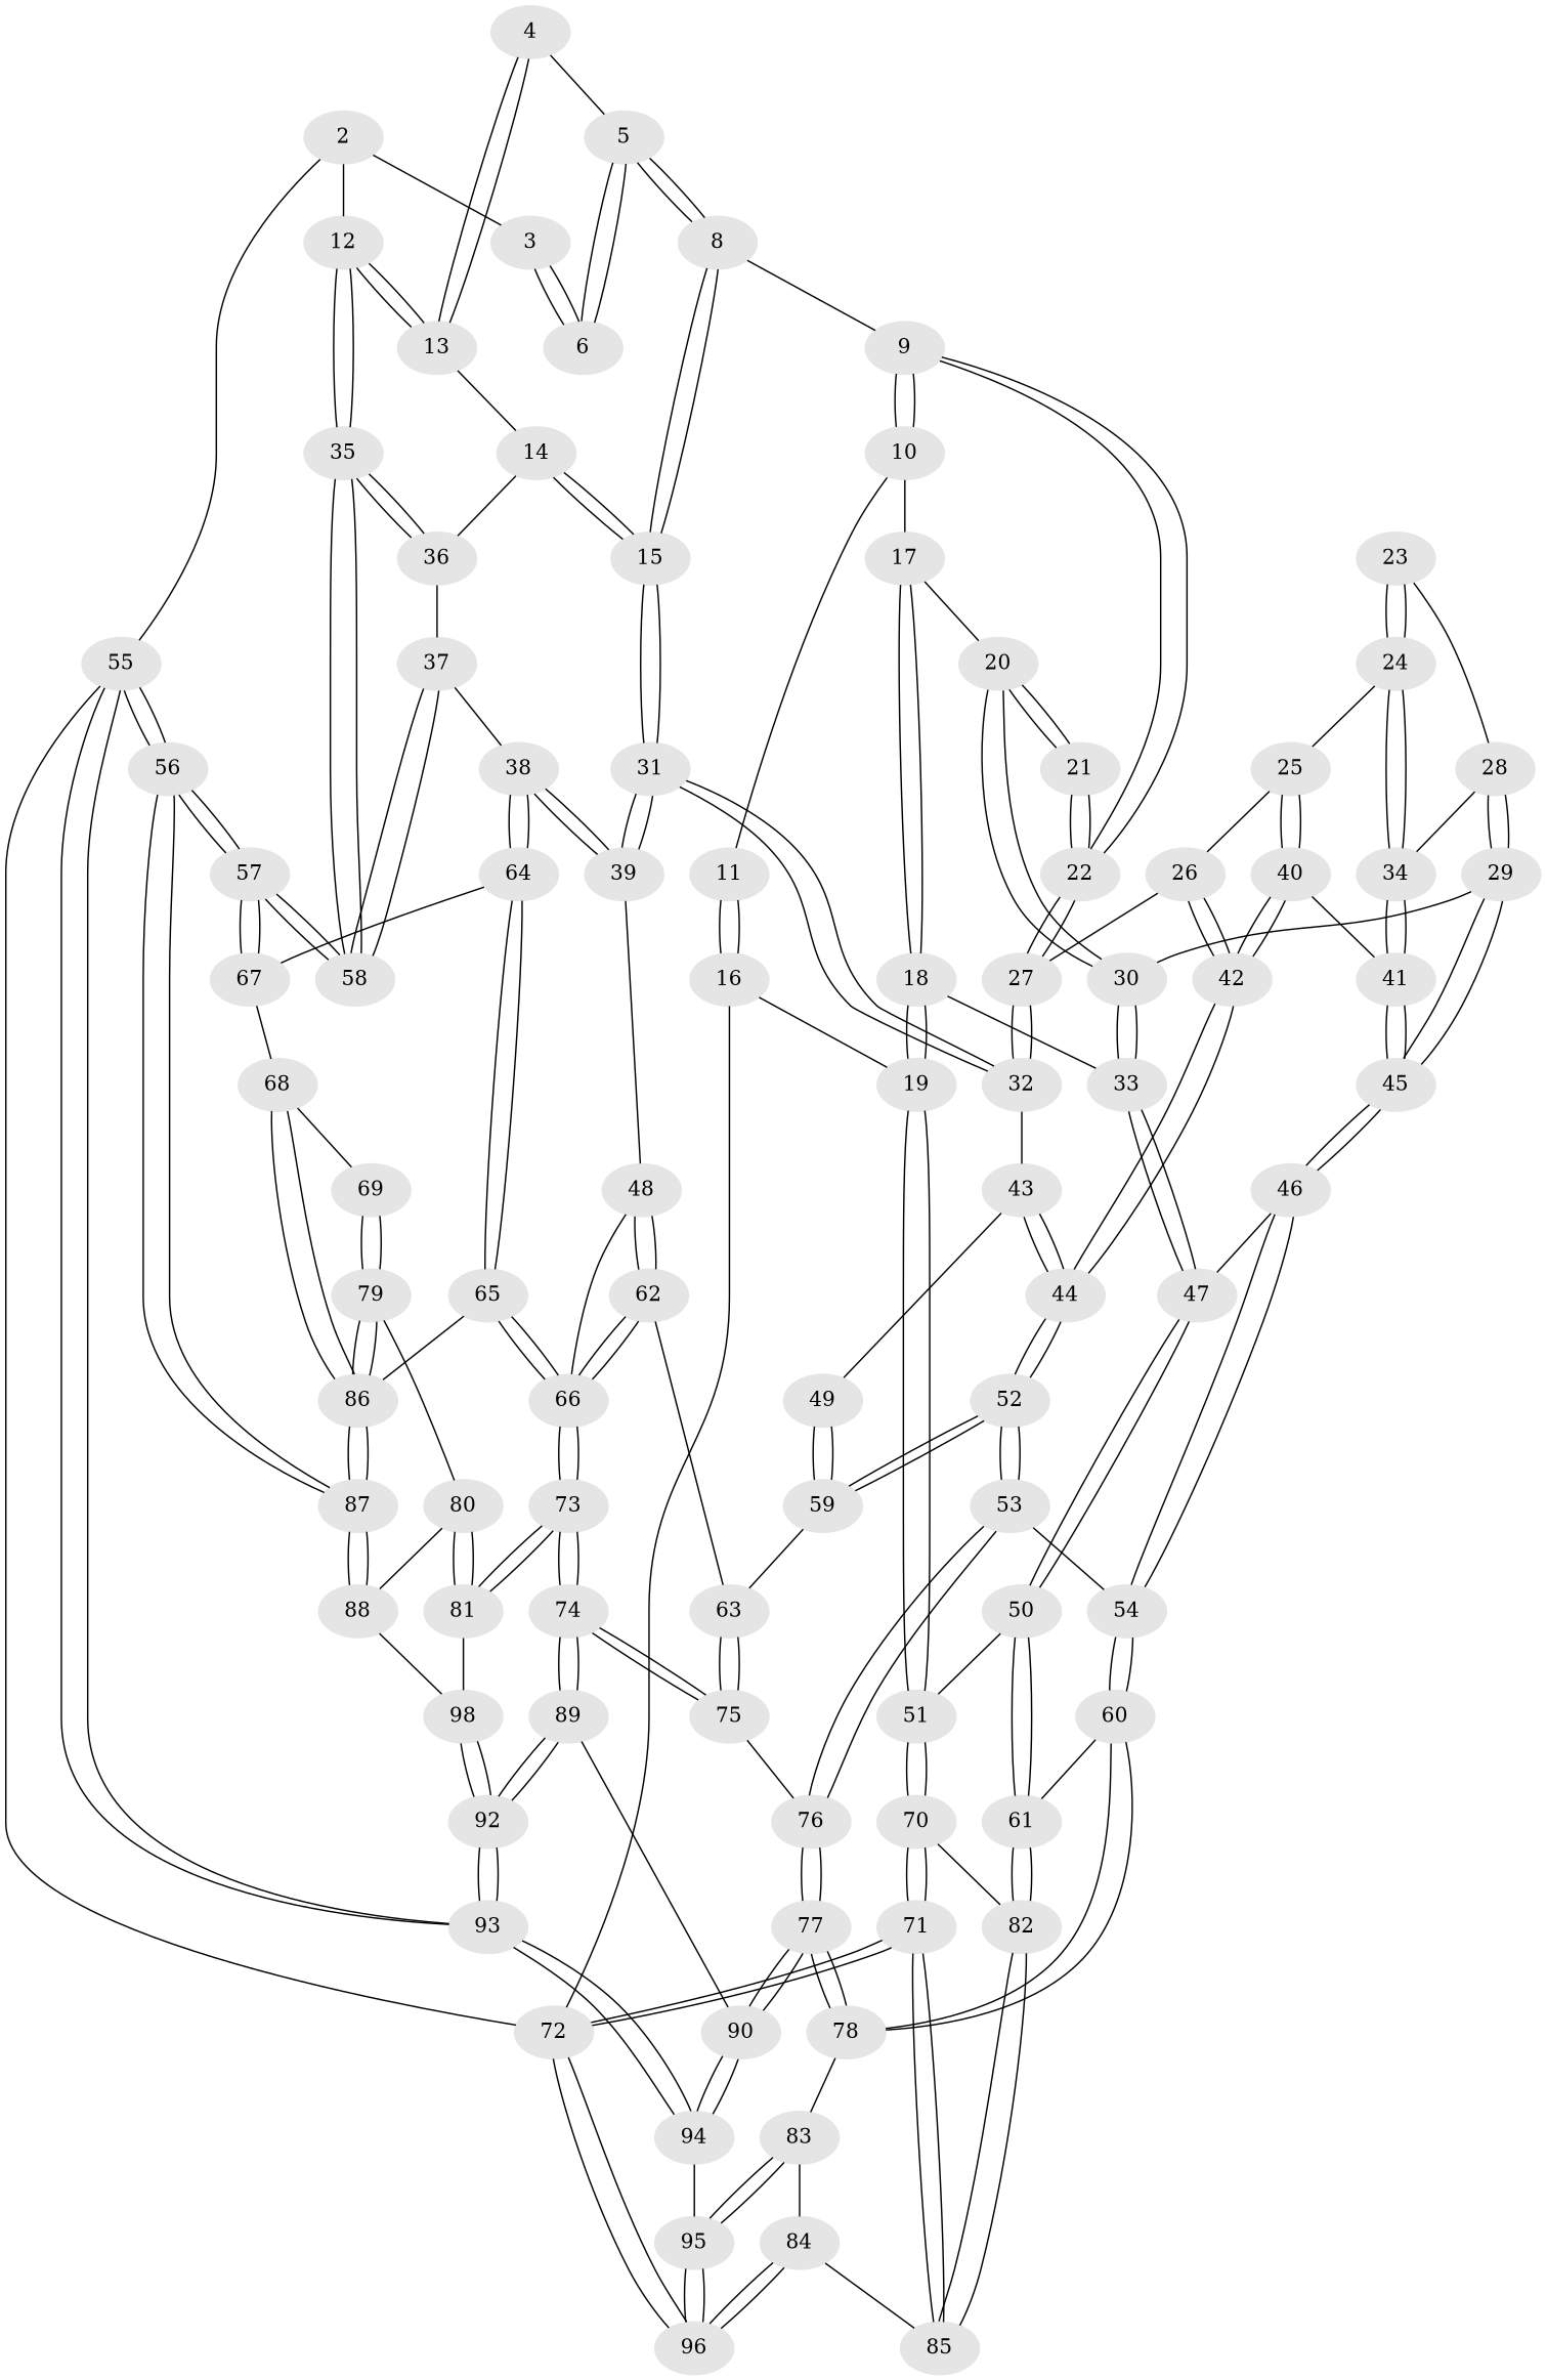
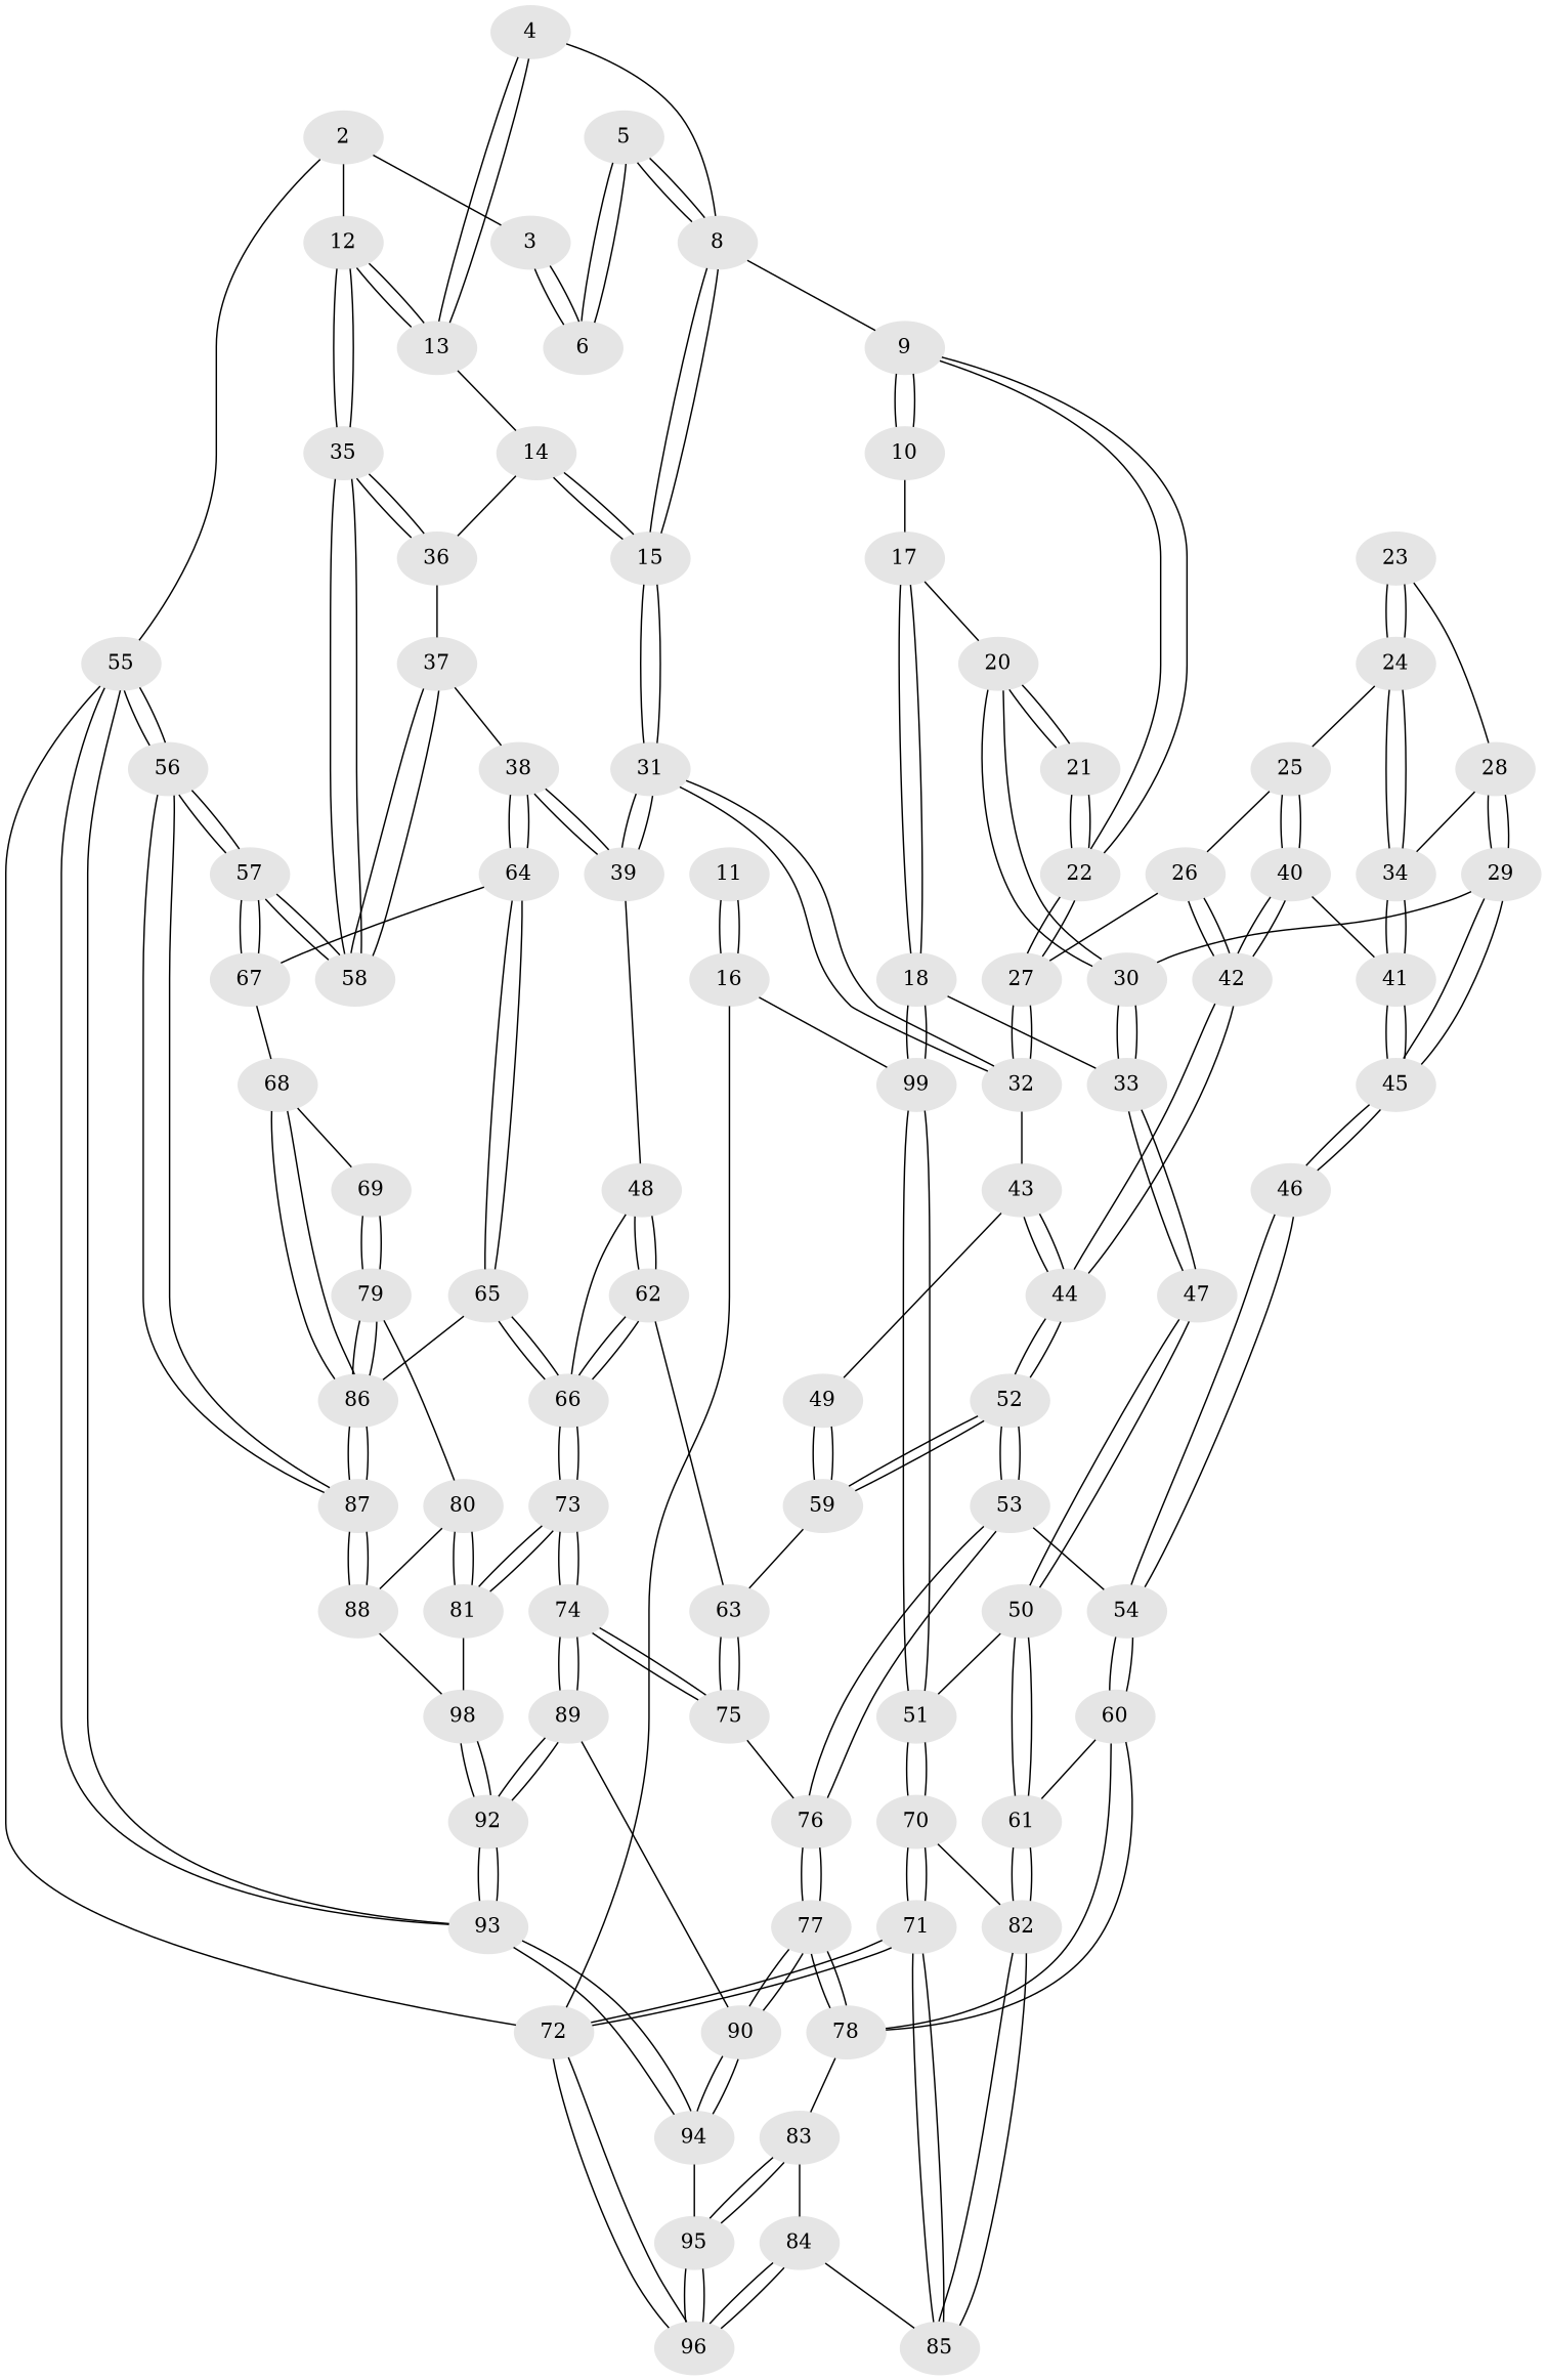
  graph {
    node [color=gray90 style=filled]
    2
    3
    12
    55
    4
    5
    13
    6
    35
    72
    56
    93
    8
    14
    9
    15
    11
    16
-   19
+   19 [label=99]
    10
    22
    31
    17
    27
    18
    20
    36
    58
    37
    32
    39
    51
    96
    33
    21
    30
    47
    70
    23
    24
    28
    25
    34
    29
    26
    40
    41
    42
    44
    43
    45
    46
    48
    49
    50
    38
    64
    67
    65
    62
    66
    52
    59
    53
    54
    60
    61
    63
    82
    71
    76
    77
    78
    57
    87
    94
    88
    68
    75
    83
    85
    73
    86
    69
    79
    74
    81
    80
    89
    n90 [label=98]
    90
    92
    84
    95
    2 -- 3
    2 -- 12
    2 -- 55
    3 -- 6
    3 -- 6
    12 -- 13
    12 -- 13
    12 -- 35
    12 -- 35
    55 -- 72
    55 -- 56
    55 -- 56
    55 -- 93
    55 -- 93
-   4 -- 5
+   4 -- 8
    4 -- 13
    4 -- 13
    5 -- 6
    5 -- 6
    5 -- 8
    5 -- 8
    13 -- 14
    35 -- 36
    35 -- 36
    35 -- 58
    35 -- 58
    72 -- 96
    72 -- 96
    56 -- 57
    56 -- 57
    56 -- 87
    56 -- 87
    93 -- 94
    93 -- 94
    8 -- 9
    8 -- 15
    8 -- 15
    14 -- 15
    14 -- 15
    14 -- 36
    9 -- 10
    9 -- 10
    9 -- 22
    9 -- 22
    15 -- 31
    15 -- 31
    11 -- 16
    11 -- 16
    16 -- 72
    16 -- 19
    19 -- 51
    19 -- 51
-   10 -- 11
    10 -- 17
    22 -- 27
    22 -- 27
    31 -- 32
    31 -- 32
    31 -- 39
    31 -- 39
    17 -- 18
    17 -- 18
    17 -- 20
    27 -- 32
    27 -- 32
    18 -- 19
    18 -- 19
    18 -- 33
    20 -- 21
    20 -- 21
    20 -- 30
    20 -- 30
    36 -- 37
    37 -- 58
    37 -- 58
    37 -- 38
    32 -- 43
    39 -- 48
    51 -- 70
    51 -- 70
    33 -- 47
    33 -- 47
    21 -- 22
    21 -- 22
    30 -- 33
    30 -- 33
    47 -- 50
    47 -- 50
    70 -- 82
    70 -- 71
    70 -- 71
    23 -- 24
    23 -- 24
    23 -- 28
    24 -- 25
    24 -- 34
    24 -- 34
    28 -- 34
    28 -- 29
    28 -- 29
    25 -- 26
    25 -- 40
    25 -- 40
    34 -- 41
    34 -- 41
    29 -- 30
    29 -- 45
    29 -- 45
    26 -- 27
    26 -- 42
    26 -- 42
    40 -- 41
    40 -- 42
    40 -- 42
    41 -- 45
    41 -- 45
    42 -- 44
    42 -- 44
    44 -- 52
    44 -- 52
    43 -- 44
    43 -- 44
    43 -- 49
    45 -- 46
    45 -- 46
-   46 -- 47
    46 -- 54
    46 -- 54
    48 -- 62
    48 -- 62
    48 -- 66
    49 -- 59
    49 -- 59
    50 -- 51
    50 -- 61
    50 -- 61
    38 -- 39
    38 -- 39
    38 -- 64
    38 -- 64
    64 -- 67
    64 -- 65
    64 -- 65
    67 -- 68
    65 -- 66
    65 -- 66
    65 -- 86
    62 -- 66
    62 -- 66
    62 -- 63
    66 -- 73
    66 -- 73
    52 -- 59
    52 -- 59
    52 -- 53
    52 -- 53
    59 -- 63
    53 -- 54
    53 -- 76
    53 -- 76
    54 -- 60
    54 -- 60
    60 -- 61
    60 -- 78
    60 -- 78
    61 -- 82
    61 -- 82
    63 -- 75
    63 -- 75
    82 -- 85
    82 -- 85
    71 -- 72
    71 -- 72
    71 -- 85
    71 -- 85
    76 -- 77
    76 -- 77
    77 -- 78
    77 -- 78
    77 -- 90
    77 -- 90
    78 -- 83
    57 -- 58
    57 -- 58
    57 -- 67
    57 -- 67
    87 -- 88
    87 -- 88
    94 -- 95
    88 -- n90
    68 -- 86
    68 -- 86
    68 -- 69
    75 -- 76
    83 -- 84
    83 -- 95
    83 -- 95
    73 -- 74
    73 -- 74
    73 -- 81
    73 -- 81
    86 -- 87
    86 -- 87
    69 -- 79
    69 -- 79
    79 -- 86
    79 -- 86
    79 -- 80
    74 -- 75
    74 -- 75
    74 -- 89
    74 -- 89
    81 -- n90
    80 -- 88
    80 -- 81
    80 -- 81
    89 -- 90
    89 -- 92
    89 -- 92
    n90 -- 92
    n90 -- 92
    90 -- 94
    90 -- 94
    92 -- 93
    92 -- 93
    84 -- 96
    84 -- 96
    84 -- 85
    95 -- 96
    95 -- 96
  }
